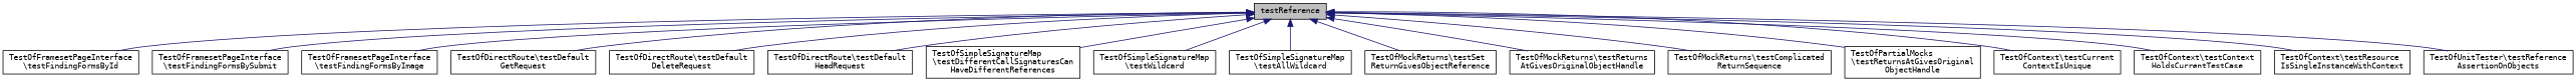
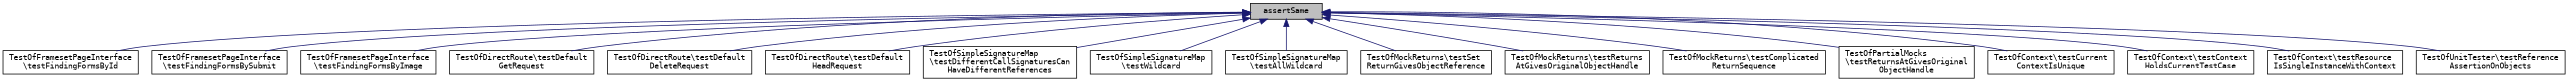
  digraph {
    rankdir=TB
    fontname="DejaVu Sans Mono"
    node [color=black fillcolor=white fontname="DejaVu Sans Mono" fontsize=10 shape=record style=filled]
    edge [color=midnightblue dir=back fontname="DejaVu Sans Mono" fontsize=10 labelfontname=Helvetica labelfontsize=10 style=solid]
-   n1 [fillcolor=grey75 fontcolor=black height=0.2 label=testReference width=0.4]
+   n1 [fillcolor=grey75 fontcolor=black height=0.2 label=assertSame width=0.4]
    n2 [height=0.2 label="TestOfFramesetPageInterface\l\\testFindingFormsById" width=0.4]
    n3 [height=0.2 label="TestOfFramesetPageInterface\l\\testFindingFormsBySubmit" width=0.4]
    n4 [height=0.2 label="TestOfFramesetPageInterface\l\\testFindingFormsByImage" width=0.4]
    n5 [height=0.2 label="TestOfDirectRoute\\testDefault\lGetRequest" width=0.4]
    n6 [height=0.2 label="TestOfDirectRoute\\testDefault\lDeleteRequest" width=0.4]
    n7 [height=0.2 label="TestOfDirectRoute\\testDefault\lHeadRequest" width=0.4]
    n8 [height=0.2 label="TestOfSimpleSignatureMap\l\\testDifferentCallSignaturesCan\lHaveDifferentReferences" width=0.4]
    n9 [height=0.2 label="TestOfSimpleSignatureMap\l\\testWildcard" width=0.4]
    n10 [height=0.2 label="TestOfSimpleSignatureMap\l\\testAllWildcard" width=0.4]
    n11 [height=0.2 label="TestOfMockReturns\\testSet\lReturnGivesObjectReference" width=0.4]
    n12 [height=0.2 label="TestOfMockReturns\\testReturns\lAtGivesOriginalObjectHandle" width=0.4]
    n13 [height=0.2 label="TestOfMockReturns\\testComplicated\lReturnSequence" width=0.4]
    n14 [height=0.2 label="TestOfPartialMocks\l\\testReturnsAtGivesOriginal\lObjectHandle" width=0.4]
    n15 [height=0.2 label="TestOfContext\\testCurrent\lContextIsUnique" width=0.4]
    n16 [height=0.2 label="TestOfContext\\testContext\lHoldsCurrentTestCase" width=0.4]
    n17 [height=0.2 label="TestOfContext\\testResource\lIsSingleInstanceWithContext" width=0.4]
    n18 [height=0.2 label="TestOfUnitTester\\testReference\lAssertionOnObjects" width=0.4]
    n1 -> n2
    n1 -> n3
    n1 -> n4
    n1 -> n5
    n1 -> n6
    n1 -> n7
    n1 -> n8
    n1 -> n9
    n1 -> n10
    n1 -> n11
    n1 -> n12
    n1 -> n13
    n1 -> n14
    n1 -> n15
    n1 -> n16
    n1 -> n17
    n1 -> n18
  }
